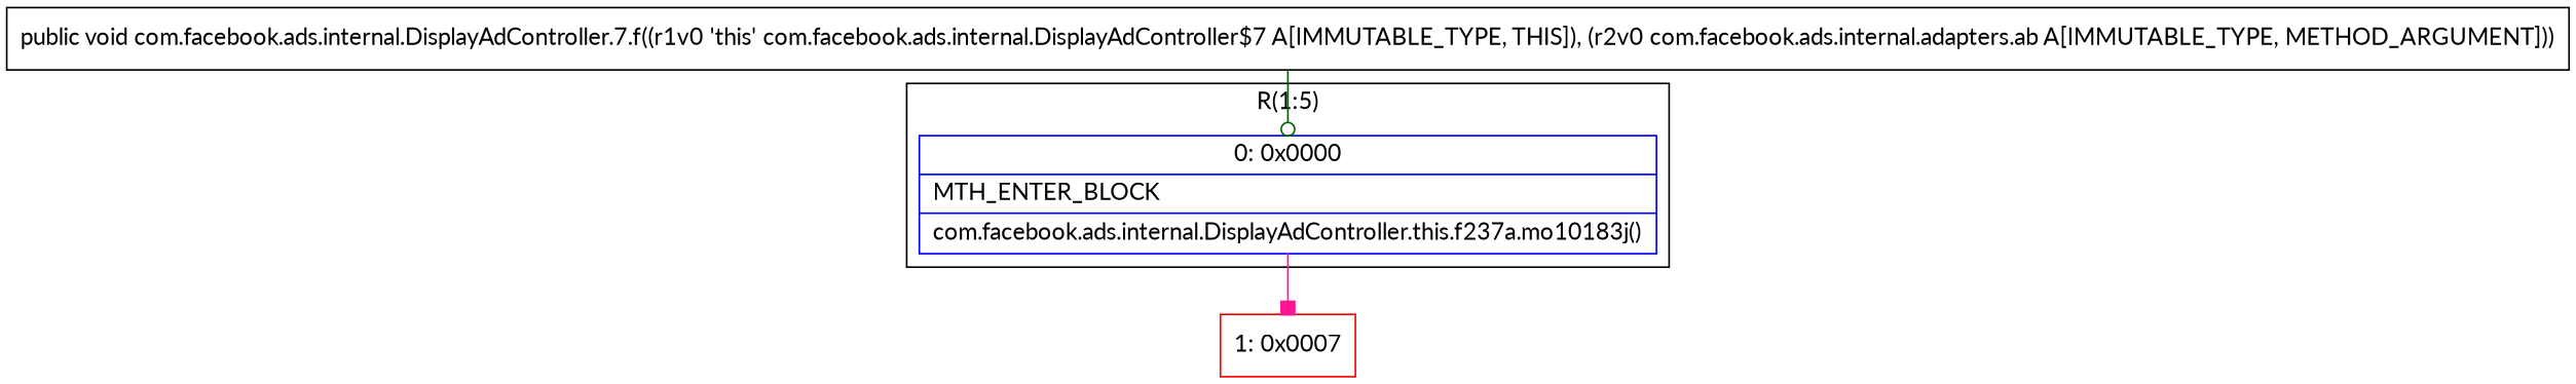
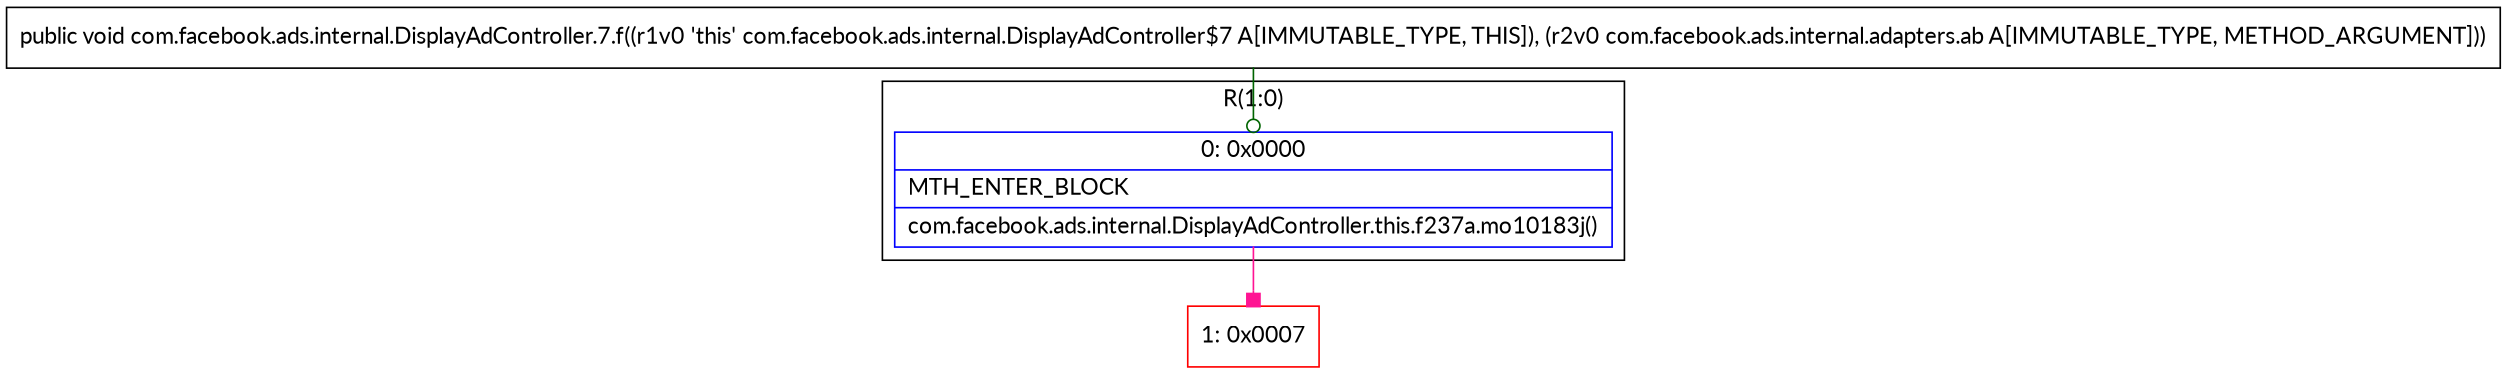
  digraph {
    fontname=Lato
    node [shape=record fontname=Lato]
    edge [fontname=Lato]
    n1 [color=blue label="{0\:\ 0x0000|MTH_ENTER_BLOCK\l|com.facebook.ads.internal.DisplayAdController.this.f237a.mo10183j()\l}"]
    n2 [color=red label="{1\:\ 0x0007}"]
    n3 [label="{public void com.facebook.ads.internal.DisplayAdController.7.f((r1v0 'this' com.facebook.ads.internal.DisplayAdController$7 A[IMMUTABLE_TYPE, THIS]), (r2v0 com.facebook.ads.internal.adapters.ab A[IMMUTABLE_TYPE, METHOD_ARGUMENT])) }"]
    subgraph cluster_1 {
-     label="R(1:5)"
+     label="R(1:0)"
      n1
    }
    n1 -> n2 [color=deeppink arrowhead=box]
    n3 -> n1 [color=darkgreen arrowhead=odot]
  }
